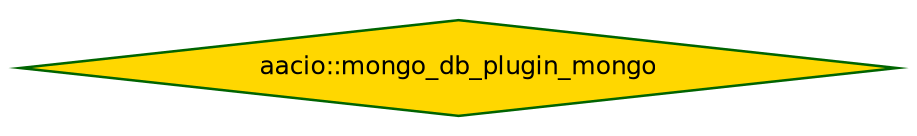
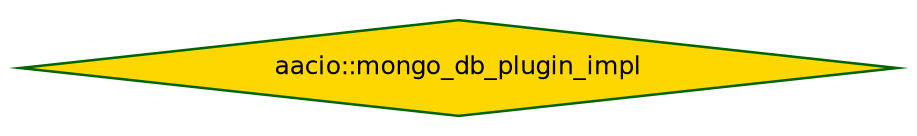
  digraph {
    rankdir=TB
-   n1 [color=darkgreen fillcolor=gold fontname=Helvetica fontsize=10 height=0.2 label="aacio::mongo_db_plugin_mongo" shape=diamond style=filled width=0.4]
+   n1 [color=darkgreen fillcolor=gold fontname=Helvetica fontsize=10 height=0.2 label="aacio::mongo_db_plugin_impl" shape=diamond style=filled width=0.4]
  }
